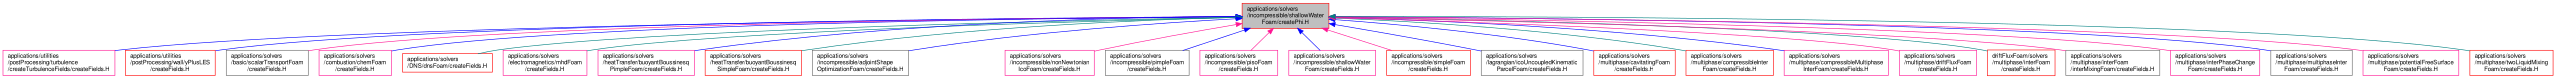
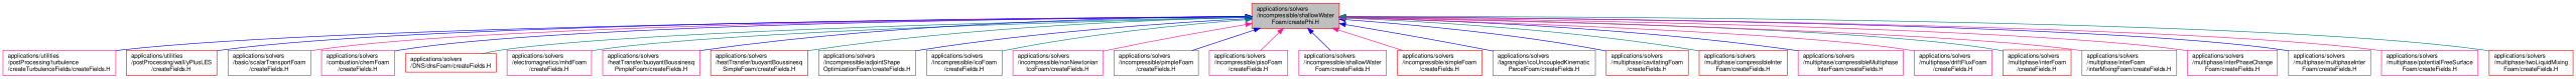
  digraph {
    node [color=deeppink fontname=FreeSans fontsize=10 shape=record]
    edge [color=blue dir=back fontname=FreeSans fontsize=10 labelfontname=FreeSans labelfontsize=10 style=solid]
    n1 [color=red fillcolor=grey75 fontcolor=black height=0.2 label="applications/solvers\l/incompressible/shallowWater\lFoam/createPhi.H" style=filled width=0.4]
    n2 [height=0.2 label="applications/utilities\l/postProcessing/turbulence\l/createTurbulenceFields/createFields.H" width=0.4]
    n3 [color=red height=0.2 label="applications/utilities\l/postProcessing/wall/yPlusLES\l/createFields.H" width=0.4]
    n4 [color=gray40 height=0.2 label="applications/solvers\l/basic/scalarTransportFoam\l/createFields.H" width=0.4]
    n5 [height=0.2 label="applications/solvers\l/combustion/chemFoam\l/createFields.H" width=0.4]
    n6 [color=red height=0.2 label="applications/solvers\l/DNS/dnsFoam/createFields.H" width=0.4]
    n7 [height=0.2 label="applications/solvers\l/electromagnetics/mhdFoam\l/createFields.H" width=0.4]
    n8 [height=0.2 label="applications/solvers\l/heatTransfer/buoyantBoussinesq\lPimpleFoam/createFields.H" width=0.4]
    n9 [color=red height=0.2 label="applications/solvers\l/heatTransfer/buoyantBoussinesq\lSimpleFoam/createFields.H" width=0.4]
    n10 [color=gray40 height=0.2 label="applications/solvers\l/incompressible/adjointShape\lOptimizationFoam/createFields.H" width=0.4]
+   n11 [color=gray40 height=0.2 label="applications/solvers\l/incompressible/icoFoam\l/createFields.H" width=0.4]
    n12 [height=0.2 label="applications/solvers\l/incompressible/nonNewtonian\lIcoFoam/createFields.H" width=0.4]
    n13 [color=gray40 height=0.2 label="applications/solvers\l/incompressible/pimpleFoam\l/createFields.H" width=0.4]
    n14 [height=0.2 label="applications/solvers\l/incompressible/pisoFoam\l/createFields.H" width=0.4]
    n15 [height=0.2 label="applications/solvers\l/incompressible/shallowWater\lFoam/createFields.H" width=0.4]
    n16 [color=red height=0.2 label="applications/solvers\l/incompressible/simpleFoam\l/createFields.H" width=0.4]
    n17 [color=gray40 height=0.2 label="applications/solvers\l/lagrangian/icoUncoupledKinematic\lParcelFoam/createFields.H" width=0.4]
    n18 [color=red height=0.2 label="applications/solvers\l/multiphase/cavitatingFoam\l/createFields.H" width=0.4]
    n19 [color=red height=0.2 label="applications/solvers\l/multiphase/compressibleInter\lFoam/createFields.H" width=0.4]
    n20 [height=0.2 label="applications/solvers\l/multiphase/compressibleMultiphase\lInterFoam/createFields.H" width=0.4]
    n21 [height=0.2 label="applications/solvers\l/multiphase/driftFluxFoam\l/createFields.H" width=0.4]
-   n22 [color=red height=0.2 label="driftFluxFoam/solvers\l/multiphase/interFoam\l/createFields.H" width=0.4]
+   n22 [color=red height=0.2 label="applications/solvers\l/multiphase/interFoam\l/createFields.H" width=0.4]
    n23 [color=gray40 height=0.2 label="applications/solvers\l/multiphase/interFoam\l/interMixingFoam/createFields.H" width=0.4]
    n24 [height=0.2 label="applications/solvers\l/multiphase/interPhaseChange\lFoam/createFields.H" width=0.4]
    n25 [color=gray40 height=0.2 label="applications/solvers\l/multiphase/multiphaseInter\lFoam/createFields.H" width=0.4]
    n26 [height=0.2 label="applications/solvers\l/multiphase/potentialFreeSurface\lFoam/createFields.H" width=0.4]
    n27 [color=red height=0.2 label="applications/solvers\l/multiphase/twoLiquidMixing\lFoam/createFields.H" width=0.4]
    n1 -> n2
    n1 -> n3
    n1 -> n4 [color=deeppink]
    n1 -> n5
    n1 -> n6 [color=teal]
    n1 -> n7 [color=teal]
    n1 -> n8
    n1 -> n9 [color=teal]
    n1 -> n10
+   n1 -> n11 [color=teal]
    n1 -> n12 [color=deeppink]
    n1 -> n13
    n1 -> n14 [color=deeppink]
    n1 -> n15
    n1 -> n16 [color=deeppink]
    n1 -> n17
    n1 -> n18
    n1 -> n19 [color=teal]
    n1 -> n20
    n1 -> n21 [color=deeppink]
    n1 -> n22 [color=teal]
    n1 -> n23 [color=deeppink]
    n1 -> n24 [color=deeppink]
    n1 -> n25
    n1 -> n26 [color=deeppink]
    n1 -> n27 [color=teal]
  }
